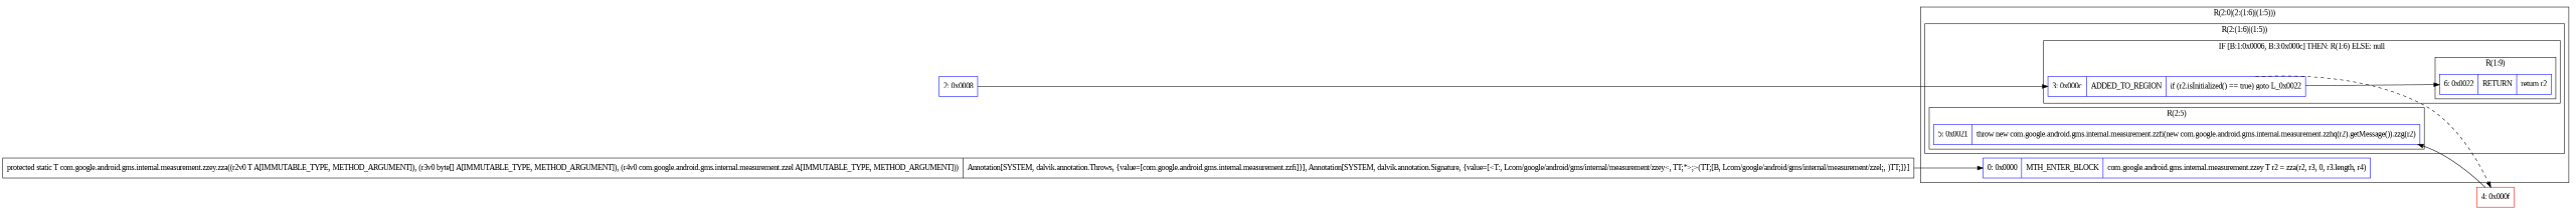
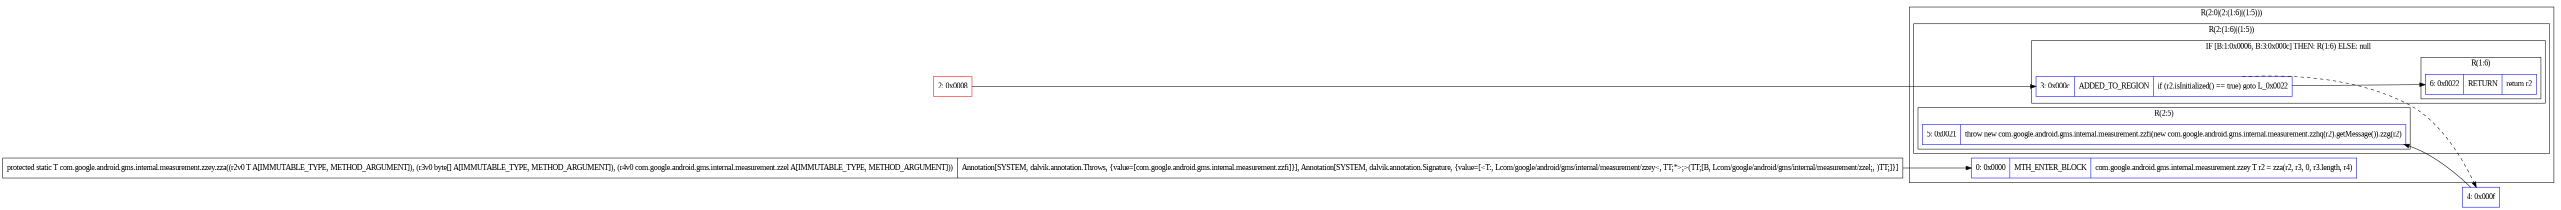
  digraph {
    fontname="Liberation Serif"
    rankdir=LR
    node [color=blue fontname="Liberation Serif" shape=record]
    edge [fontname="Liberation Serif"]
    n1 [label="{6\:\ 0x0022|RETURN\l|return r2\l}"]
    n2 [label="{3\:\ 0x000c|ADDED_TO_REGION\l|if (r2.isInitialized() == true) goto L_0x0022\l}"]
    n3 [label="{5\:\ 0x0021|throw new com.google.android.gms.internal.measurement.zzfi(new com.google.android.gms.internal.measurement.zzhq(r2).getMessage()).zzg(r2)\l}"]
    n4 [label="{0\:\ 0x0000|MTH_ENTER_BLOCK\l|com.google.android.gms.internal.measurement.zzey T r2 = zza(r2, r3, 0, r3.length, r4)\l}"]
-   n5 [color=red label="{4\:\ 0x000f}"]
-   n6 [label="{2\:\ 0x0008}"]
+   n5 [label="{4\:\ 0x000f}"]
+   n6 [color=red label="{2\:\ 0x0008}"]
    n7 [label="{protected static T com.google.android.gms.internal.measurement.zzey.zza((r2v0 T A[IMMUTABLE_TYPE, METHOD_ARGUMENT]), (r3v0 byte[] A[IMMUTABLE_TYPE, METHOD_ARGUMENT]), (r4v0 com.google.android.gms.internal.measurement.zzel A[IMMUTABLE_TYPE, METHOD_ARGUMENT]))  | Annotation[SYSTEM, dalvik.annotation.Throws, \{value=[com.google.android.gms.internal.measurement.zzfi]\}], Annotation[SYSTEM, dalvik.annotation.Signature, \{value=[\<T:, Lcom\/google\/android\/gms\/internal\/measurement\/zzey\<, TT;*\>;\>(TT;[B, Lcom\/google\/android\/gms\/internal\/measurement\/zzel;, )TT;]\}]\l}" color=""]
    subgraph cluster_1 {
      label="R(2:0|(2:(1:6)|(1:5)))"
      n4
      subgraph cluster_2 {
        label="R(2:(1:6)|(1:5))"
        subgraph cluster_3 {
          label="IF [B:1:0x0006, B:3:0x000c] THEN: R(1:6) ELSE: null"
          n2
          subgraph cluster_4 {
-           label="R(1:9)"
+           label="R(1:6)"
            n1
          }
        }
        subgraph cluster_5 {
          label="R(2:5)"
          n3
        }
      }
    }
    n2 -> n1
    n2 -> n5 [style=dashed]
    n5 -> n3
    n6 -> n2
    n7 -> n4
  }
